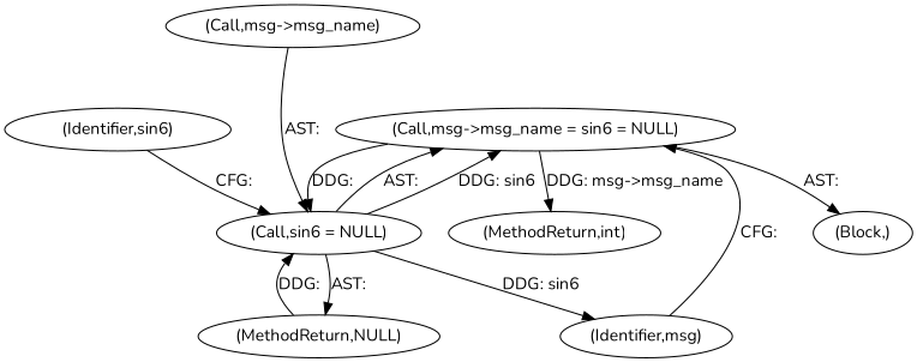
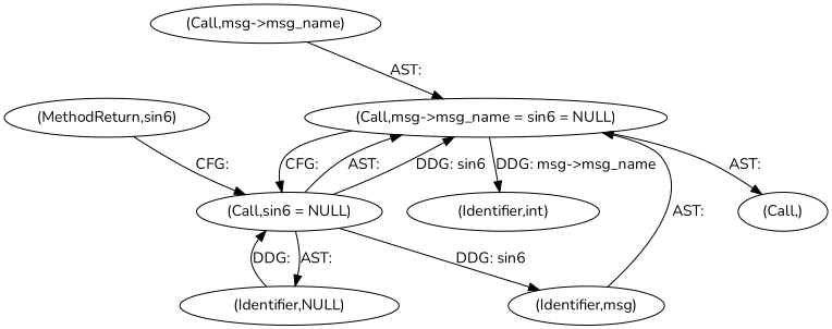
  digraph {
    fontname=Nunito
    node [fontname=Nunito]
    edge [fontname=Nunito]
    n1 [label="(Call,msg->msg_name = sin6 = NULL)"]
    n2 [label="(Call,sin6 = NULL)"]
-   n3 [label="(Block,)"]
-   n4 [label="(MethodReturn,int)"]
-   n5 [label="(MethodReturn,NULL)"]
+   n3 [label="(Call,)"]
+   n4 [label="(Identifier,int)"]
+   n5 [label="(Identifier,NULL)"]
    n6 [label="(Identifier,msg)"]
-   n7 [label="(Identifier,sin6)"]
+   n7 [label="(MethodReturn,sin6)"]
    n8 [label="(Call,msg->msg_name)"]
-   n1 -> n2 [label="DDG: "]
+   n1 -> n2 [label="CFG: "]
    n1 -> n3 [label="AST: "]
    n1 -> n4 [label="DDG: msg->msg_name"]
    n2 -> n1 [label="AST: "]
    n2 -> n1 [label="DDG: sin6"]
    n2 -> n5 [label="AST: "]
    n2 -> n6 [label="DDG: sin6"]
    n5 -> n2 [label="DDG: "]
-   n6 -> n1 [label="CFG: "]
+   n6 -> n1 [label="AST: "]
    n7 -> n2 [label="CFG: "]
-   n8 -> n2 [label="AST: "]
+   n8 -> n1 [label="AST: "]
  }
